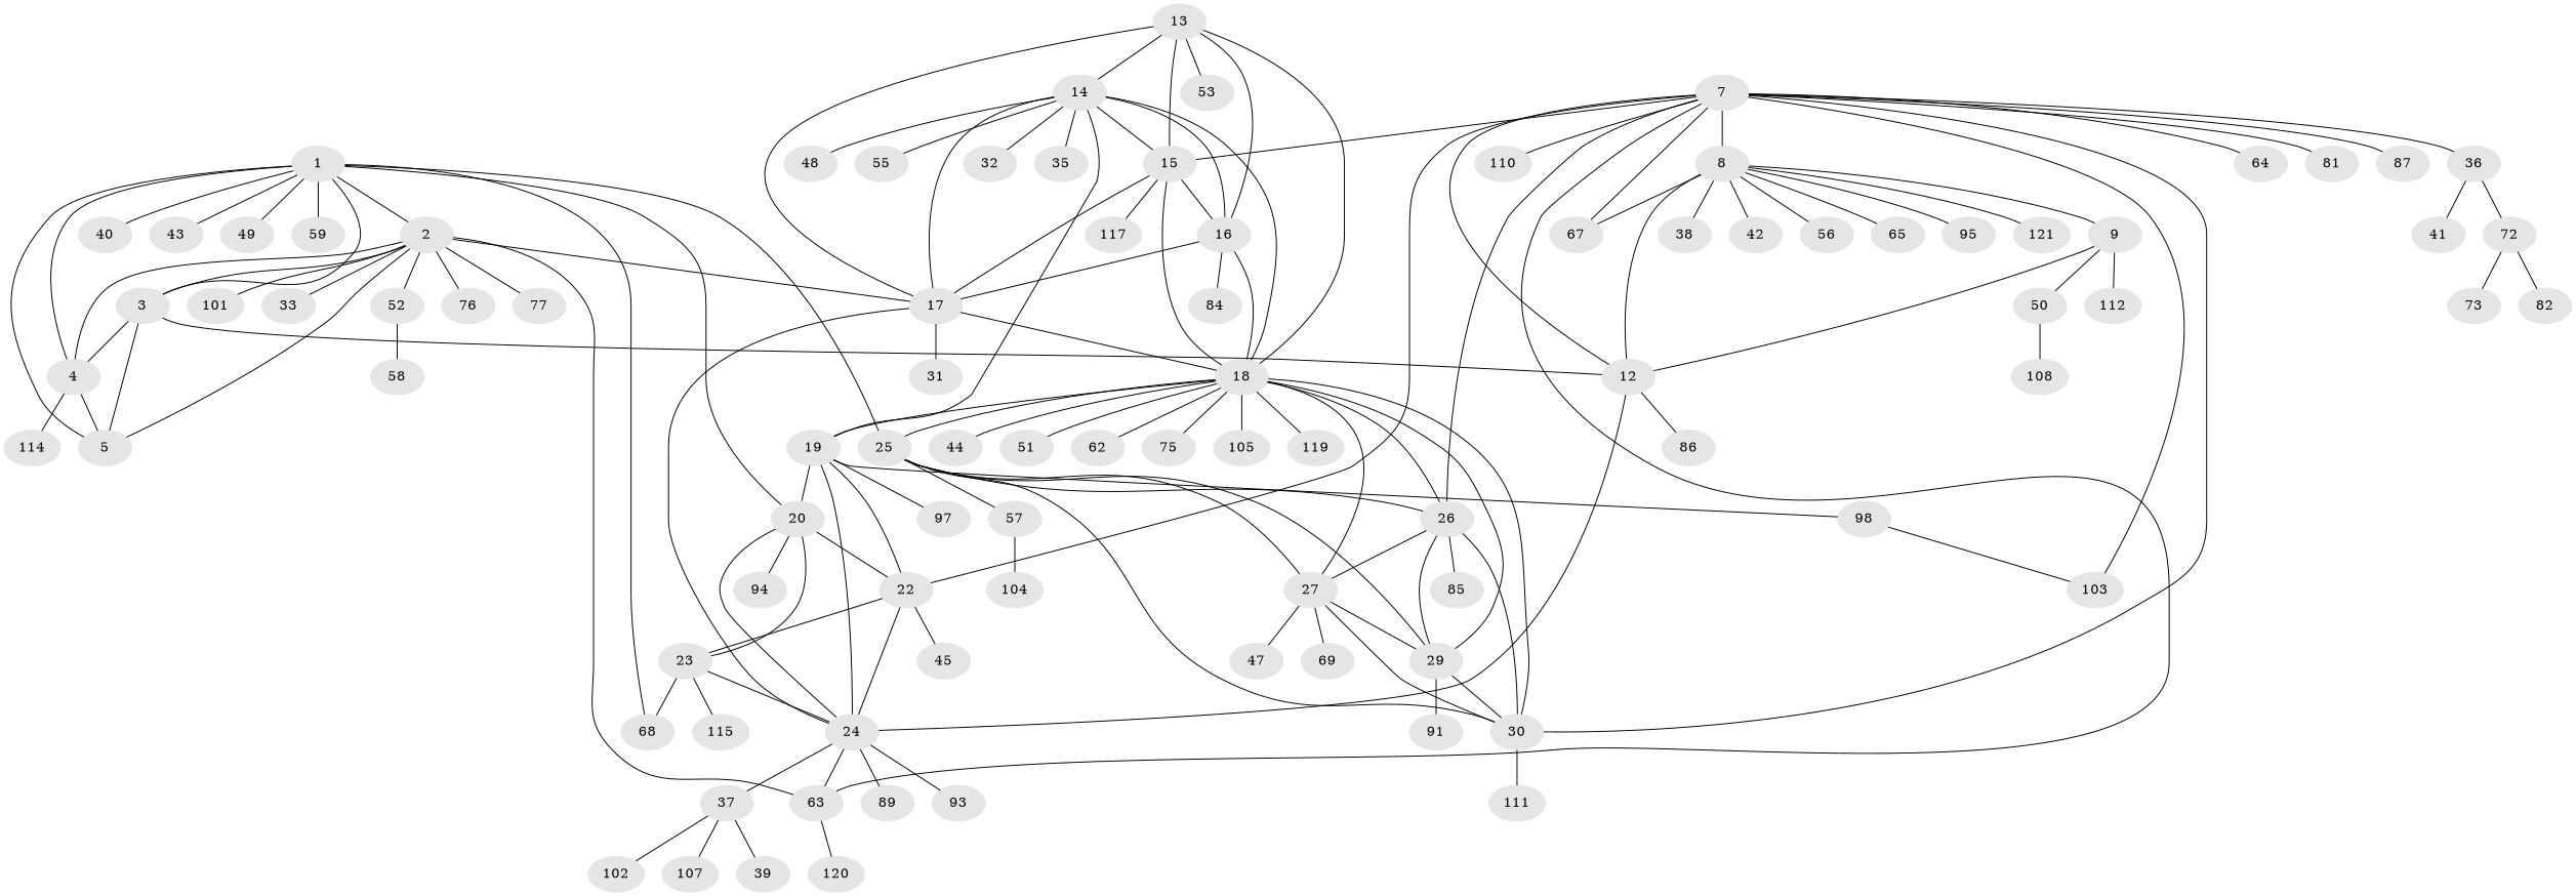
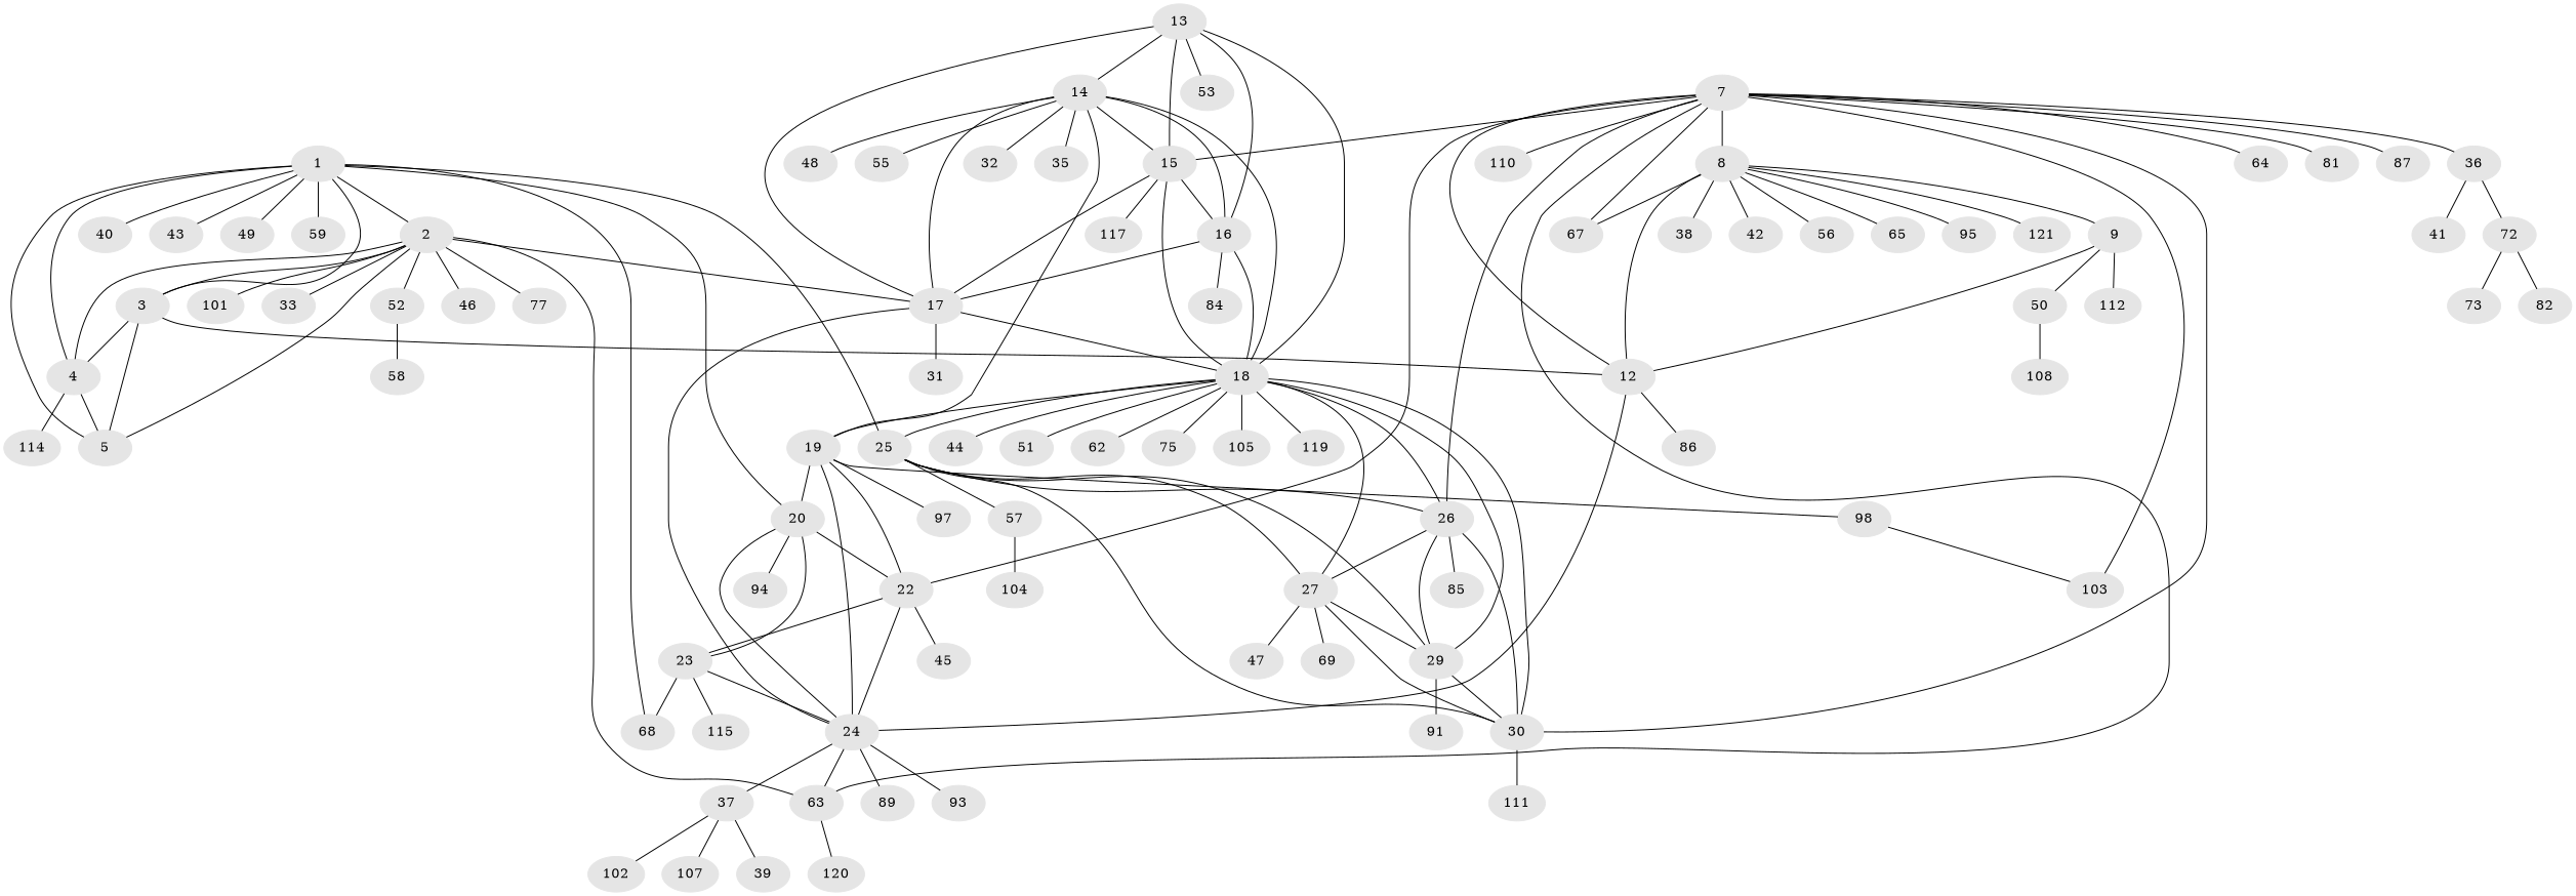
  graph {
    node [color=gray90 style=filled]
    1 [super="+6"]
    2 [super="+34"]
    3 [super="+79"]
    4
    5 [super="+99"]
    20
    25 [super="+61"]
    40
    43
    49
    59 [super="+70"]
    68
    17 [super="+60"]
    33
    52
    63 [super="+78"]
-   76
+   76 [label=46]
    77
    101
    12
    114
    22 [super="+118"]
    24 [super="+71"]
    23 [super="+113"]
    94 [super="+100"]
    26 [super="+66"]
    30 [super="+106"]
    27 [super="+80"]
    29
    57
    18 [super="+28"]
    31
    58
    120
    86
    7 [super="+11"]
    8 [super="+10"]
    15 [super="+54"]
    36
    64
    81
    87
    103
    110
    67
    9 [super="+96"]
    38
    42
    56
    65
    95
    121
    50
    112
    16 [super="+116"]
    117
    45 [super="+83"]
    85
    111
    41 [super="+92"]
    72 [super="+90"]
    108
    37 [super="+46"]
    89
    93
    13 [super="+109"]
    14 [super="+74"]
    53
    19 [super="+21"]
    32
    35
    48
    55
    84
    44
    51
    62 [super="+88"]
    75
    105
    119
    97
    98
    47
    69
    91
    115
    39
    102
    107
    104
    73
    82
    1 -- 2 [weight=2]
    1 -- 3 [weight=2]
    1 -- 4 [weight=2]
    1 -- 5 [weight=2]
    1 -- 20
    1 -- 25
    1 -- 40
    1 -- 43
    1 -- 49
    1 -- 59
    1 -- 68
    2 -- 3
    2 -- 4
    2 -- 5
    2 -- 17
    2 -- 33
    2 -- 52
    2 -- 63
    2 -- 76
    2 -- 77
    2 -- 101
    3 -- 4
    3 -- 5
    3 -- 12
    4 -- 5
    4 -- 114
    20 -- 22
    20 -- 24
    20 -- 23
    20 -- 94
    25 -- 26
    25 -- 30
    25 -- 27
    25 -- 29
    25 -- 57
    17 -- 24
    17 -- 18
    17 -- 31
    52 -- 58
    63 -- 120
    12 -- 24
    12 -- 86
    22 -- 24
    22 -- 23
    22 -- 45
    24 -- 63
    24 -- 37
    24 -- 89
    24 -- 93
    23 -- 68
    23 -- 24
    23 -- 115
    26 -- 30
    26 -- 27
    26 -- 29
    26 -- 85
    30 -- 111
    27 -- 30
    27 -- 29
    27 -- 47
    27 -- 69
    29 -- 30
    29 -- 91
    57 -- 104
    18 -- 25
    18 -- 26
    18 -- 30
    18 -- 27
    18 -- 29
    18 -- 19
    18 -- 44
    18 -- 51
    18 -- 62
    18 -- 75
    18 -- 105
    18 -- 119
    7 -- 63
    7 -- 12 [weight=2]
    7 -- 22
    7 -- 26
    7 -- 30
    7 -- 8 [weight=4]
    7 -- 15
    7 -- 36
    7 -- 64
    7 -- 81
    7 -- 87
    7 -- 103
    7 -- 110
    7 -- 67 [weight=2]
    8 -- 12 [weight=2]
    8 -- 67
    8 -- 9 [weight=2]
    8 -- 38
    8 -- 42
    8 -- 56
    8 -- 65
    8 -- 95
    8 -- 121
    15 -- 17
    15 -- 18
    15 -- 16
    15 -- 117
    36 -- 41
    36 -- 72
    9 -- 12
    9 -- 50
    9 -- 112
    50 -- 108
    16 -- 17
    16 -- 18
    16 -- 84
    72 -- 73
    72 -- 82
    37 -- 39
    37 -- 102
    37 -- 107
    13 -- 17
    13 -- 18
    13 -- 15
    13 -- 16
    13 -- 14
    13 -- 53
    14 -- 17
    14 -- 18
    14 -- 15
    14 -- 16
    14 -- 19
    14 -- 32
    14 -- 35
    14 -- 48
    14 -- 55
    19 -- 20 [weight=2]
    19 -- 22 [weight=2]
    19 -- 24 [weight=2]
    19 -- 97
    19 -- 98
    98 -- 103
  }
